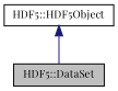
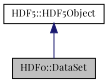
  digraph {
    fontname="Playfair Display"
    node [color=black fontname="Playfair Display" fontsize=10 shape=record style=filled]
-   n1 [fillcolor=grey75 fontcolor=black height=0.2 label="HDF5::DataSet" width=0.4]
+   n1 [fillcolor=grey75 fontcolor=black height=0.2 label="HDF0::DataSet" width=0.4]
    n2 [fillcolor=white height=0.2 label="HDF5::HDF5Object" width=0.4]
    n2 -> n1 [color=midnightblue dir=back fontname="Playfair Display" fontsize=10 labelfontname=Helvetica labelfontsize=10 style=solid]
  }
